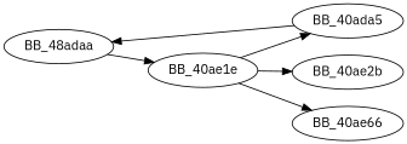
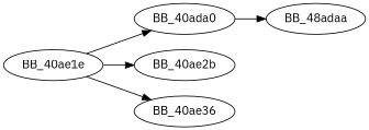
  digraph {
    fontname="IBM Plex Sans"
    rankdir=LR
    node [fontname="IBM Plex Sans"]
    edge [fontname="IBM Plex Sans"]
    n1 [label=BB_48adaa]
-   BB_40ada0 [label=BB_40ada5]
+   BB_40ada0
    BB_40ae1e
    BB_40ae2b
-   BB_40ae36 [label=BB_40ae66]
-   n1 -> BB_40ae1e
+   BB_40ae36
    BB_40ada0 -> n1
    BB_40ae1e -> BB_40ada0
    BB_40ae1e -> BB_40ae2b
    BB_40ae1e -> BB_40ae36
  }
